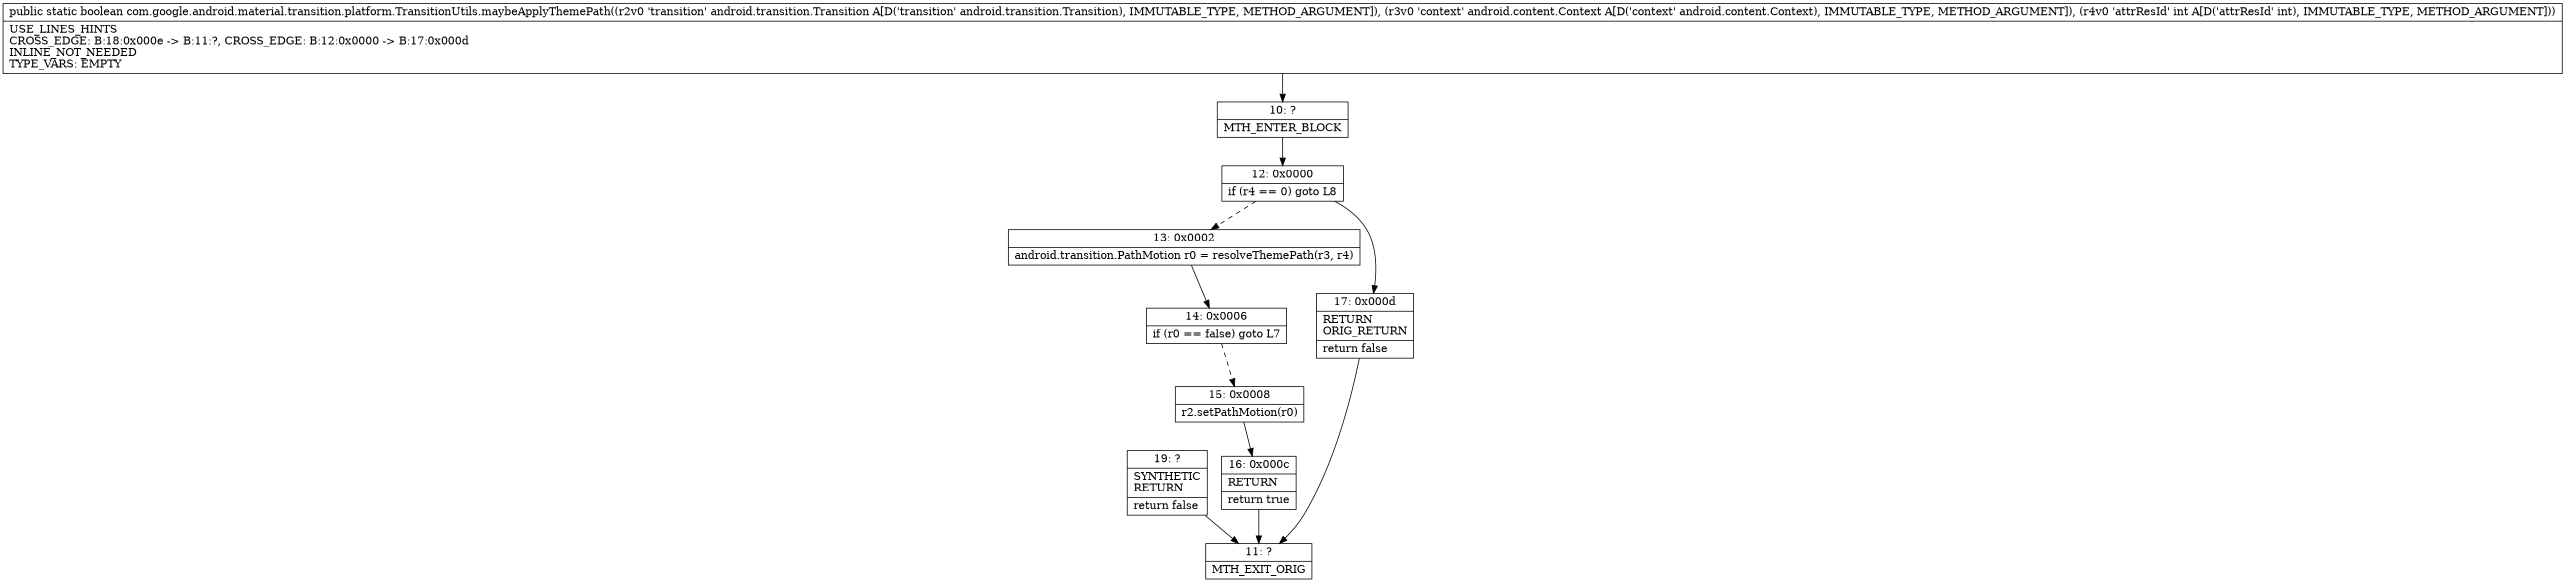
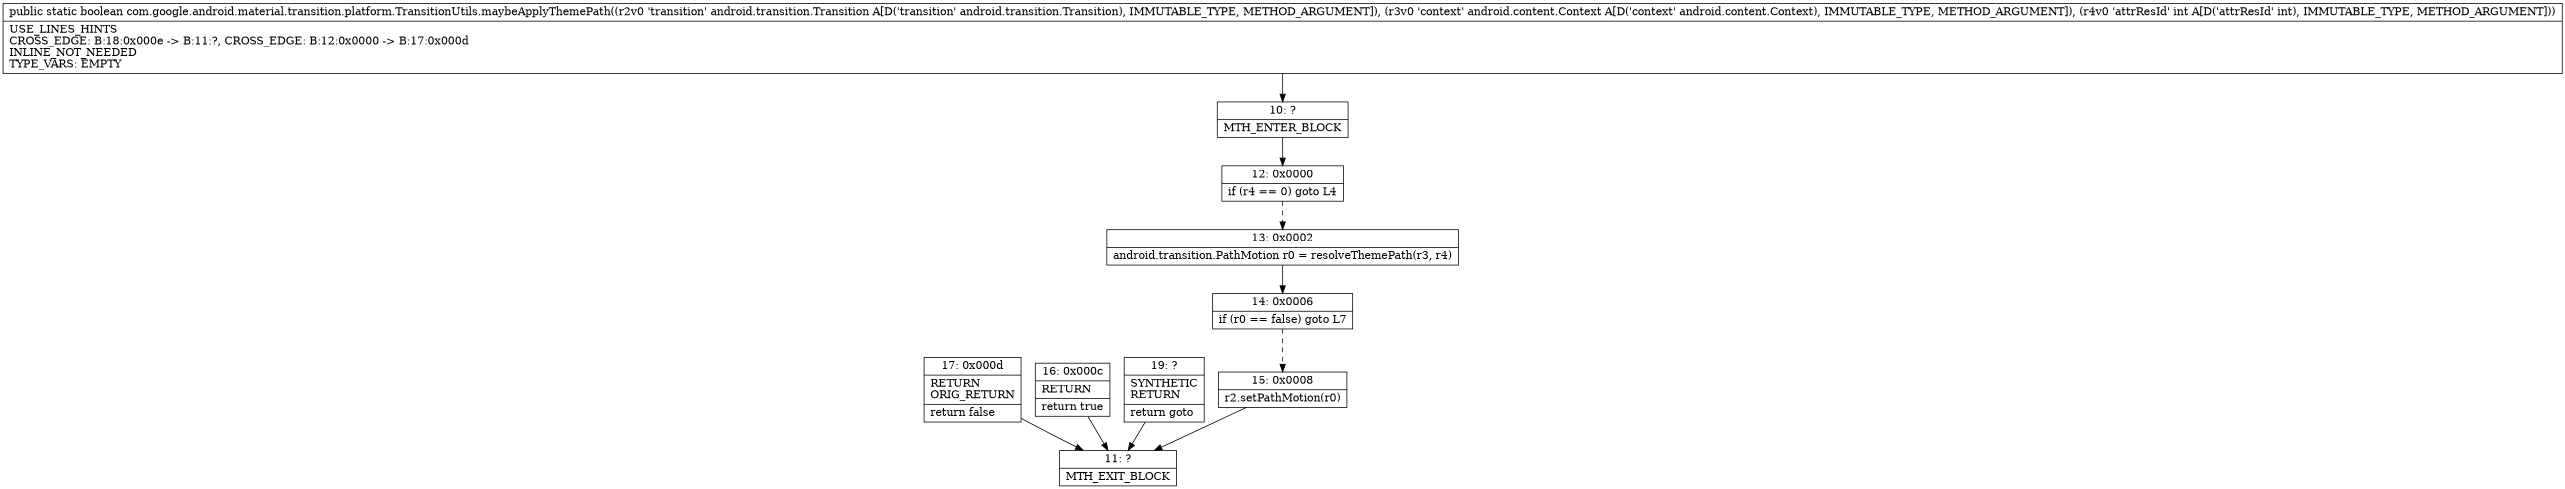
  digraph {
    node [shape=record]
    n1 [label="{10\:\ ?|MTH_ENTER_BLOCK\l}"]
-   n2 [label="{12\:\ 0x0000|if (r4 == 0) goto L8\l}"]
+   n2 [label="{12\:\ 0x0000|if (r4 == 0) goto L4\l}"]
    n3 [label="{13\:\ 0x0002|android.transition.PathMotion r0 = resolveThemePath(r3, r4)\l}"]
    n4 [label="{17\:\ 0x000d|RETURN\lORIG_RETURN\l|return false\l}"]
    n5 [label="{14\:\ 0x0006|if (r0 == false) goto L7\l}"]
-   n6 [label="{11\:\ ?|MTH_EXIT_ORIG\l}"]
+   n6 [label="{11\:\ ?|MTH_EXIT_BLOCK\l}"]
    n7 [label="{15\:\ 0x0008|r2.setPathMotion(r0)\l}"]
    n8 [label="{16\:\ 0x000c|RETURN\l|return true\l}"]
-   n9 [label="{19\:\ ?|SYNTHETIC\lRETURN\l|return false\l}"]
+   n9 [label="{19\:\ ?|SYNTHETIC\lRETURN\l|return goto\l}"]
    n10 [label="{public static boolean com.google.android.material.transition.platform.TransitionUtils.maybeApplyThemePath((r2v0 'transition' android.transition.Transition A[D('transition' android.transition.Transition), IMMUTABLE_TYPE, METHOD_ARGUMENT]), (r3v0 'context' android.content.Context A[D('context' android.content.Context), IMMUTABLE_TYPE, METHOD_ARGUMENT]), (r4v0 'attrResId' int A[D('attrResId' int), IMMUTABLE_TYPE, METHOD_ARGUMENT]))  | USE_LINES_HINTS\lCROSS_EDGE: B:18:0x000e \-\> B:11:?, CROSS_EDGE: B:12:0x0000 \-\> B:17:0x000d\lINLINE_NOT_NEEDED\lTYPE_VARS: EMPTY\l}"]
    n1 -> n2
    n2 -> n3 [style=dashed]
-   n2 -> n4
    n3 -> n5
    n4 -> n6
    n5 -> n7 [style=dashed]
-   n7 -> n8
+   n7 -> n6
    n8 -> n6
    n9 -> n6
    n10 -> n1
  }
